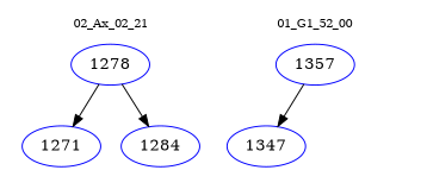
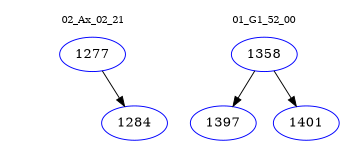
  digraph {
    node [color=blue]
    edge [color=black]
-   n1 [label=1278]
-   n2 [label=1271]
+   n1 [label=1277]
    n3 [label=1284]
-   n4 [label=1357]
-   n5 [label=1347]
+   n4 [label=1358]
+   n5 [label=1397]
+   n6 [label=1401]
    subgraph cluster_1 {
      color=white
      fontsize=10
      label="02_Ax_02_21"
      n1
-     n2
      n3
    }
    subgraph cluster_2 {
      color=white
      fontsize=10
      label="01_G1_52_00"
      n4
      n5
+     n6
    }
-   n1 -> n2
    n1 -> n3
    n4 -> n5
+   n4 -> n6
  }
